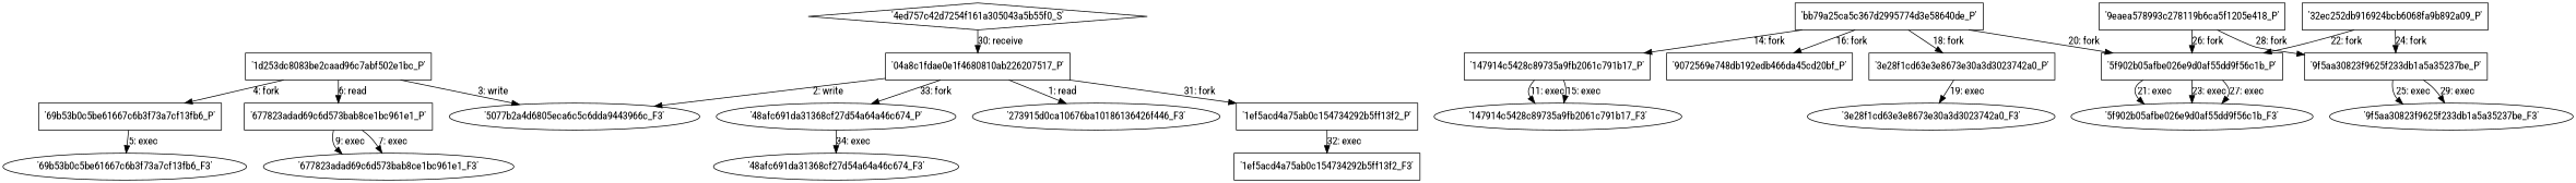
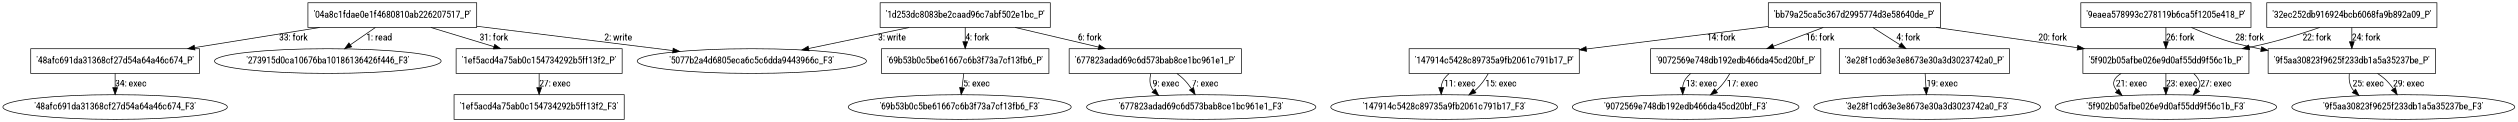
  digraph {
    engine=neato
    fixedsize=false
    fontname="Roboto Condensed"
    fontsize=10
    nodesep=0.3
    rankdir=TB
    ranksep=0
    splines=true
    node [fontname="Roboto Condensed" node_type=Process shape=box]
    edge [fontname="Roboto Condensed"]
    "'273915d0ca10676ba10186136426f446_F3'" [node_type=file shape=ellipse]
    "'04a8c1fdae0e1f4680810ab226207517_P'"
    "'5077b2a4d6805eca6c5c6dda9443966c_F3'" [node_type=file shape=ellipse]
    "'1ef5acd4a75ab0c154734292b5ff13f2_P'"
-   "'48afc691da31368cf27d54a64a46c674_P'" [shape=ellipse]
+   "'48afc691da31368cf27d54a64a46c674_P'"
    "'1ef5acd4a75ab0c154734292b5ff13f2_F3'" [node_type=File]
    "'48afc691da31368cf27d54a64a46c674_F3'" [node_type=File shape=ellipse]
    "'1d253dc8083be2caad96c7abf502e1bc_P'"
    "'69b53b0c5be61667c6b3f73a7cf13fb6_P'"
    "'677823adad69c6d573bab8ce1bc961e1_P'"
    "'69b53b0c5be61667c6b3f73a7cf13fb6_F3'" [node_type=File shape=ellipse]
    "'677823adad69c6d573bab8ce1bc961e1_F3'" [node_type=File shape=ellipse]
    "'147914c5428c89735a9fb2061c791b17_F3'" [node_type=File shape=ellipse]
    "'147914c5428c89735a9fb2061c791b17_P'"
+   "'9072569e748db192edb466da45cd20bf_F3'" [node_type=File shape=ellipse]
    "'9072569e748db192edb466da45cd20bf_P'"
    "'bb79a25ca5c367d2995774d3e58640de_P'"
    "'3e28f1cd63e3e8673e30a3d3023742a0_P'"
    "'5f902b05afbe026e9d0af55dd9f56c1b_P'"
    "'3e28f1cd63e3e8673e30a3d3023742a0_F3'" [node_type=File shape=ellipse]
    "'5f902b05afbe026e9d0af55dd9f56c1b_F3'" [node_type=File shape=ellipse]
    "'32ec252db916924bcb6068fa9b892a09_P'"
    "'9f5aa30823f9625f233db1a5a35237be_P'"
    "'9f5aa30823f9625f233db1a5a35237be_F3'" [node_type=File shape=ellipse]
    "'9eaea578993c278119b6ca5f1205e418_P'"
-   "'4ed757c42d7254f161a305043a5b55f0_S'" [node_type=Socket shape=diamond]
    "'04a8c1fdae0e1f4680810ab226207517_P'" -> "'273915d0ca10676ba10186136426f446_F3'" [label="1: read"]
    "'04a8c1fdae0e1f4680810ab226207517_P'" -> "'5077b2a4d6805eca6c5c6dda9443966c_F3'" [label="2: write"]
    "'04a8c1fdae0e1f4680810ab226207517_P'" -> "'1ef5acd4a75ab0c154734292b5ff13f2_P'" [label="31: fork"]
    "'04a8c1fdae0e1f4680810ab226207517_P'" -> "'48afc691da31368cf27d54a64a46c674_P'" [label="33: fork"]
-   "'1ef5acd4a75ab0c154734292b5ff13f2_P'" -> "'1ef5acd4a75ab0c154734292b5ff13f2_F3'" [label="32: exec"]
+   "'1ef5acd4a75ab0c154734292b5ff13f2_P'" -> "'1ef5acd4a75ab0c154734292b5ff13f2_F3'" [label="27: exec"]
    "'48afc691da31368cf27d54a64a46c674_P'" -> "'48afc691da31368cf27d54a64a46c674_F3'" [label="34: exec"]
    "'1d253dc8083be2caad96c7abf502e1bc_P'" -> "'5077b2a4d6805eca6c5c6dda9443966c_F3'" [label="3: write"]
    "'1d253dc8083be2caad96c7abf502e1bc_P'" -> "'69b53b0c5be61667c6b3f73a7cf13fb6_P'" [label="4: fork"]
-   "'1d253dc8083be2caad96c7abf502e1bc_P'" -> "'677823adad69c6d573bab8ce1bc961e1_P'" [label="6: read"]
+   "'1d253dc8083be2caad96c7abf502e1bc_P'" -> "'677823adad69c6d573bab8ce1bc961e1_P'" [label="6: fork"]
    "'69b53b0c5be61667c6b3f73a7cf13fb6_P'" -> "'69b53b0c5be61667c6b3f73a7cf13fb6_F3'" [label="5: exec"]
    "'677823adad69c6d573bab8ce1bc961e1_P'" -> "'677823adad69c6d573bab8ce1bc961e1_F3'" [label="7: exec"]
    "'677823adad69c6d573bab8ce1bc961e1_P'" -> "'677823adad69c6d573bab8ce1bc961e1_F3'" [label="9: exec"]
    "'147914c5428c89735a9fb2061c791b17_P'" -> "'147914c5428c89735a9fb2061c791b17_F3'" [label="11: exec"]
    "'147914c5428c89735a9fb2061c791b17_P'" -> "'147914c5428c89735a9fb2061c791b17_F3'" [label="15: exec"]
+   "'9072569e748db192edb466da45cd20bf_P'" -> "'9072569e748db192edb466da45cd20bf_F3'" [label="13: exec"]
+   "'9072569e748db192edb466da45cd20bf_P'" -> "'9072569e748db192edb466da45cd20bf_F3'" [label="17: exec"]
    "'bb79a25ca5c367d2995774d3e58640de_P'" -> "'147914c5428c89735a9fb2061c791b17_P'" [label="14: fork"]
    "'bb79a25ca5c367d2995774d3e58640de_P'" -> "'9072569e748db192edb466da45cd20bf_P'" [label="16: fork"]
-   "'bb79a25ca5c367d2995774d3e58640de_P'" -> "'3e28f1cd63e3e8673e30a3d3023742a0_P'" [label="18: fork"]
+   "'bb79a25ca5c367d2995774d3e58640de_P'" -> "'3e28f1cd63e3e8673e30a3d3023742a0_P'" [label="4: fork"]
    "'bb79a25ca5c367d2995774d3e58640de_P'" -> "'5f902b05afbe026e9d0af55dd9f56c1b_P'" [label="20: fork"]
    "'3e28f1cd63e3e8673e30a3d3023742a0_P'" -> "'3e28f1cd63e3e8673e30a3d3023742a0_F3'" [label="19: exec"]
    "'5f902b05afbe026e9d0af55dd9f56c1b_P'" -> "'5f902b05afbe026e9d0af55dd9f56c1b_F3'" [label="21: exec"]
    "'5f902b05afbe026e9d0af55dd9f56c1b_P'" -> "'5f902b05afbe026e9d0af55dd9f56c1b_F3'" [label="23: exec"]
    "'5f902b05afbe026e9d0af55dd9f56c1b_P'" -> "'5f902b05afbe026e9d0af55dd9f56c1b_F3'" [label="27: exec"]
    "'32ec252db916924bcb6068fa9b892a09_P'" -> "'5f902b05afbe026e9d0af55dd9f56c1b_P'" [label="22: fork"]
    "'32ec252db916924bcb6068fa9b892a09_P'" -> "'9f5aa30823f9625f233db1a5a35237be_P'" [label="24: fork"]
    "'9f5aa30823f9625f233db1a5a35237be_P'" -> "'9f5aa30823f9625f233db1a5a35237be_F3'" [label="25: exec"]
    "'9f5aa30823f9625f233db1a5a35237be_P'" -> "'9f5aa30823f9625f233db1a5a35237be_F3'" [label="29: exec"]
    "'9eaea578993c278119b6ca5f1205e418_P'" -> "'5f902b05afbe026e9d0af55dd9f56c1b_P'" [label="26: fork"]
    "'9eaea578993c278119b6ca5f1205e418_P'" -> "'9f5aa30823f9625f233db1a5a35237be_P'" [label="28: fork"]
-   "'4ed757c42d7254f161a305043a5b55f0_S'" -> "'04a8c1fdae0e1f4680810ab226207517_P'" [label="30: receive"]
  }
